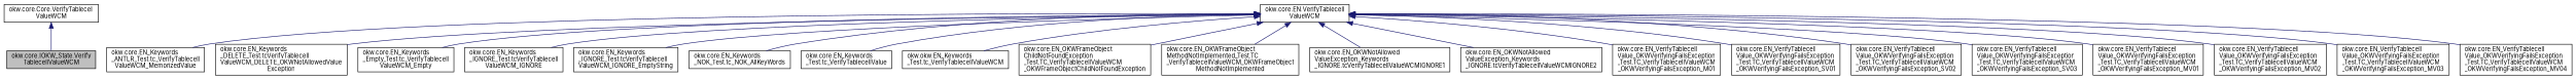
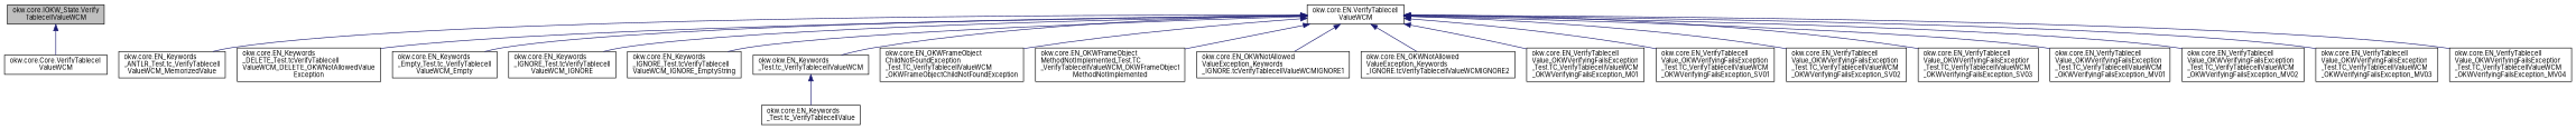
  digraph {
    fontname=Inter
    rankdir=TB
    node [color=black fillcolor=white fontname=Inter fontsize=10 shape=record style=filled]
    edge [color=midnightblue dir=back fontname=Inter fontsize=10 labelfontname=Helvetica labelfontsize=10 style=solid]
    n1 [fillcolor=grey75 fontcolor=black height=0.2 label="okw.core.IOKW_State.Verify\lTablecellValueWCM" width=0.4]
    n2 [height=0.2 label="okw.core.Core.VerifyTablecell\lValueWCM" width=0.4]
    n3 [height=0.2 label="okw.core.EN.VerifyTablecell\lValueWCM" width=0.4]
    n4 [height=0.2 label="okw.core.EN_Keywords\l_ANTLR_Test.tc_VerifyTablecell\lValueWCM_MemorizedValue" width=0.4]
    n5 [height=0.2 label="okw.core.EN_Keywords\l_DELETE_Test.tcVerifyTablecell\lValueWCM_DELETE_OKWNotAllowedValue\lException" width=0.4]
    n6 [height=0.2 label="okw.core.EN_Keywords\l_Empty_Test.tc_VerifyTablecell\lValueWCM_Empty" width=0.4]
    n7 [height=0.2 label="okw.core.EN_Keywords\l_IGNORE_Test.tcVerifyTablecell\lValueWCM_IGNORE" width=0.4]
    n8 [height=0.2 label="okw.core.EN_Keywords\l_IGNORE_Test.tcVerifyTablecell\lValueWCM_IGNORE_EmptyString" width=0.4]
-   n9 [height=0.2 label="okw.core.EN_Keywords\l_NOK_Test.tc_NOK_AllKeyWords" width=0.4]
    n10 [height=0.2 label="okw.core.EN_Keywords\l_Test.tc_VerifyTablecellValue" width=0.4]
    n11 [height=0.2 label="okw.okw.EN_Keywords\l_Test.tc_VerifyTablecellValueWCM" width=0.4]
    n12 [height=0.2 label="okw.core.EN_OKWFrameObject\lChildNotFoundException\l_Test.TC_VerifyTablecellValueWCM\l_OKWFrameObjectChildNotFoundException" width=0.4]
    n13 [height=0.2 label="okw.core.EN_OKWFrameObject\lMethodNotImplemented_Test.TC\l_VerifyTablecellValueWCM_OKWFrameObject\lMethodNotImplemented" width=0.4]
    n14 [height=0.2 label="okw.core.EN_OKWNotAllowed\lValueException_Keywords\l_IGNORE.tcVerifyTablecellValueWCMIGNORE1" width=0.4]
    n15 [height=0.2 label="okw.core.EN_OKWNotAllowed\lValueException_Keywords\l_IGNORE.tcVerifyTablecellValueWCMIGNORE2" width=0.4]
    n16 [height=0.2 label="okw.core.EN_VerifyTablecell\lValue_OKWVerifyingFailsException\l_Test.TC_VerifyTablecellValueWCM\l_OKWVerifyingFailsException_M01" width=0.4]
    n17 [height=0.2 label="okw.core.EN_VerifyTablecell\lValue_OKWVerifyingFailsException\l_Test.TC_VerifyTablecellValueWCM\l_OKWVerifyingFailsException_SV01" width=0.4]
    n18 [height=0.2 label="okw.core.EN_VerifyTablecell\lValue_OKWVerifyingFailsException\l_Test.TC_VerifyTablecellValueWCM\l_OKWVerifyingFailsException_SV02" width=0.4]
    n19 [height=0.2 label="okw.core.EN_VerifyTablecell\lValue_OKWVerifyingFailsException\l_Test.TC_VerifyTablecellValueWCM\l_OKWVerifyingFailsException_SV03" width=0.4]
    n20 [height=0.2 label="okw.core.EN_VerifyTablecell\lValue_OKWVerifyingFailsException\l_Test.TC_VerifyTablecellValueWCM\l_OKWVerifyingFailsException_MV01" width=0.4]
    n21 [height=0.2 label="okw.core.EN_VerifyTablecell\lValue_OKWVerifyingFailsException\l_Test.TC_VerifyTablecellValueWCM\l_OKWVerifyingFailsException_MV02" width=0.4]
    n22 [height=0.2 label="okw.core.EN_VerifyTablecell\lValue_OKWVerifyingFailsException\l_Test.TC_VerifyTablecellValueWCM\l_OKWVerifyingFailsException_MV03" width=0.4]
    n23 [height=0.2 label="okw.core.EN_VerifyTablecell\lValue_OKWVerifyingFailsException\l_Test.TC_VerifyTablecellValueWCM\l_OKWVerifyingFailsException_MV04" width=0.4]
-   n2 -> n1
+   n1 -> n2
    n3 -> n4
    n3 -> n5
    n3 -> n6
    n3 -> n7
    n3 -> n8
-   n3 -> n9
-   n3 -> n10
+   n11 -> n10
    n3 -> n11
    n3 -> n12
    n3 -> n13
    n3 -> n14
    n3 -> n15
    n3 -> n16
    n3 -> n17
    n3 -> n18
    n3 -> n19
    n3 -> n20
    n3 -> n21
    n3 -> n22
    n3 -> n23
  }
